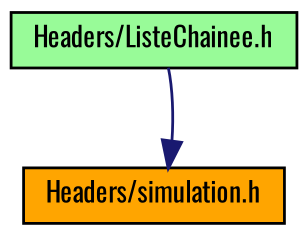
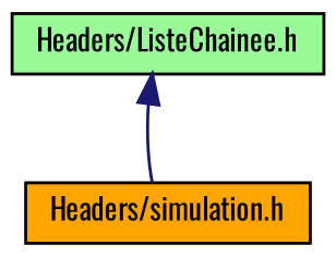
  digraph {
    fontname=Oswald
    node [color=black fontname=Oswald fontsize=10 shape=record style=filled]
    n1 [fillcolor=palegreen fontcolor=black height=0.2 label="Headers/ListeChainee.h" width=0.4]
    n2 [fillcolor=orange height=0.2 label="Headers/simulation.h" width=0.4]
-   n2 -> n1 [color=midnightblue dir=back fontname=Oswald fontsize=10 labelfontname=Helvetica labelfontsize=10 style=solid]
+   n1 -> n2 [color=midnightblue dir=back fontname=Oswald fontsize=10 labelfontname=Helvetica labelfontsize=10 style=solid]
  }
